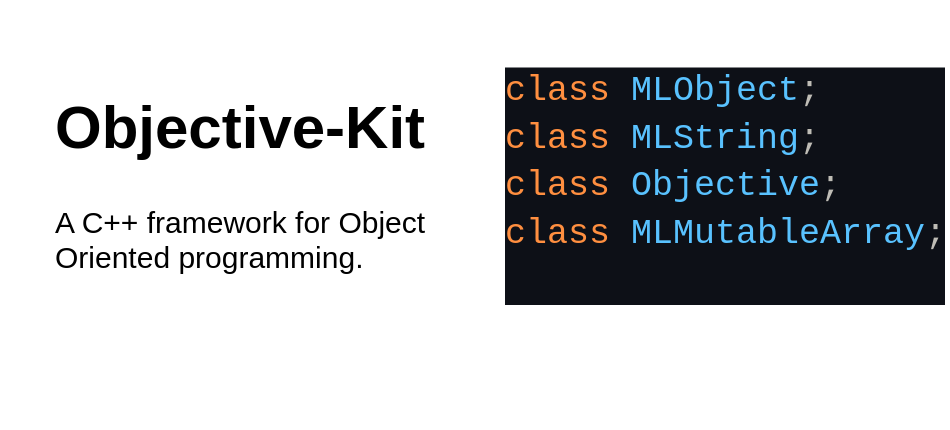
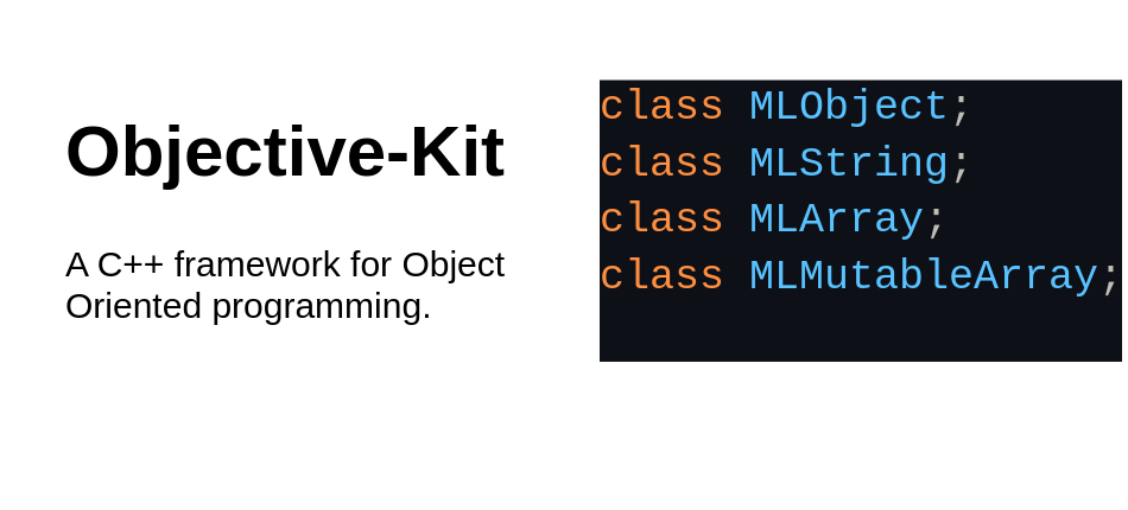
  <mxCell id="0" />
  <mxCell id="1" parent="0" />
  <mxCell id="2" value="&lt;h1 style=&quot;margin-top: 0px;&quot;&gt;Objective-Kit&lt;/h1&gt;&lt;p&gt;A C++ framework for Object Oriented programming.&lt;/p&gt;" style="text;html=1;whiteSpace=wrap;overflow=hidden;rounded=0;" parent="1" vertex="1"><mxGeometry x="20" y="30" width="180" height="120" as="geometry" /></mxCell>
- <mxCell id="3" value="&lt;div style=&quot;color: #bfbdb6;background-color: #0d1017;font-family: Iosevka, Consolas, 'Courier New', monospace;font-weight: normal;font-size: 14px;line-height: 19px;white-space: pre;&quot;&gt;&lt;div&gt;&lt;span style=&quot;color: #ff8f40;&quot;&gt;class&lt;/span&gt;&lt;span style=&quot;color: #bfbdb6;&quot;&gt; &lt;/span&gt;&lt;span style=&quot;color: #59c2ff;&quot;&gt;MLObject&lt;/span&gt;&lt;span style=&quot;color: #bfbdb6;&quot;&gt;;&lt;/span&gt;&lt;/div&gt;&lt;div&gt;&lt;span style=&quot;color: #ff8f40;&quot;&gt;class&lt;/span&gt;&lt;span style=&quot;color: #bfbdb6;&quot;&gt; &lt;/span&gt;&lt;span style=&quot;color: #59c2ff;&quot;&gt;MLString&lt;/span&gt;&lt;span style=&quot;color: #bfbdb6;&quot;&gt;;&lt;/span&gt;&lt;/div&gt;&lt;div&gt;&lt;span style=&quot;color: #ff8f40;&quot;&gt;class&lt;/span&gt;&lt;span style=&quot;color: #bfbdb6;&quot;&gt; &lt;/span&gt;&lt;span style=&quot;color: #59c2ff;&quot;&gt;Objective&lt;/span&gt;&lt;span style=&quot;color: #bfbdb6;&quot;&gt;;&lt;/span&gt;&lt;/div&gt;&lt;div&gt;&lt;span style=&quot;color: #ff8f40;&quot;&gt;class&lt;/span&gt;&lt;span style=&quot;color: #bfbdb6;&quot;&gt; &lt;/span&gt;&lt;span style=&quot;color: #59c2ff;&quot;&gt;MLMutableArray&lt;/span&gt;&lt;span style=&quot;color: #bfbdb6;&quot;&gt;;&lt;/span&gt;&lt;/div&gt;&lt;br&gt;&lt;/div&gt;" style="text;whiteSpace=wrap;html=1;" vertex="1" parent="1"><mxGeometry x="200" y="20" width="150" height="110" as="geometry" /></mxCell>
+ <mxCell id="3" value="&lt;div style=&quot;color: #bfbdb6;background-color: #0d1017;font-family: Iosevka, Consolas, 'Courier New', monospace;font-weight: normal;font-size: 14px;line-height: 19px;white-space: pre;&quot;&gt;&lt;div&gt;&lt;span style=&quot;color: #ff8f40;&quot;&gt;class&lt;/span&gt;&lt;span style=&quot;color: #bfbdb6;&quot;&gt; &lt;/span&gt;&lt;span style=&quot;color: #59c2ff;&quot;&gt;MLObject&lt;/span&gt;&lt;span style=&quot;color: #bfbdb6;&quot;&gt;;&lt;/span&gt;&lt;/div&gt;&lt;div&gt;&lt;span style=&quot;color: #ff8f40;&quot;&gt;class&lt;/span&gt;&lt;span style=&quot;color: #bfbdb6;&quot;&gt; &lt;/span&gt;&lt;span style=&quot;color: #59c2ff;&quot;&gt;MLString&lt;/span&gt;&lt;span style=&quot;color: #bfbdb6;&quot;&gt;;&lt;/span&gt;&lt;/div&gt;&lt;div&gt;&lt;span style=&quot;color: #ff8f40;&quot;&gt;class&lt;/span&gt;&lt;span style=&quot;color: #bfbdb6;&quot;&gt; &lt;/span&gt;&lt;span style=&quot;color: #59c2ff;&quot;&gt;MLArray&lt;/span&gt;&lt;span style=&quot;color: #bfbdb6;&quot;&gt;;&lt;/span&gt;&lt;/div&gt;&lt;div&gt;&lt;span style=&quot;color: #ff8f40;&quot;&gt;class&lt;/span&gt;&lt;span style=&quot;color: #bfbdb6;&quot;&gt; &lt;/span&gt;&lt;span style=&quot;color: #59c2ff;&quot;&gt;MLMutableArray&lt;/span&gt;&lt;span style=&quot;color: #bfbdb6;&quot;&gt;;&lt;/span&gt;&lt;/div&gt;&lt;br&gt;&lt;/div&gt;" style="text;whiteSpace=wrap;html=1;" vertex="1" parent="1"><mxGeometry x="200" y="20" width="150" height="110" as="geometry" /></mxCell>
